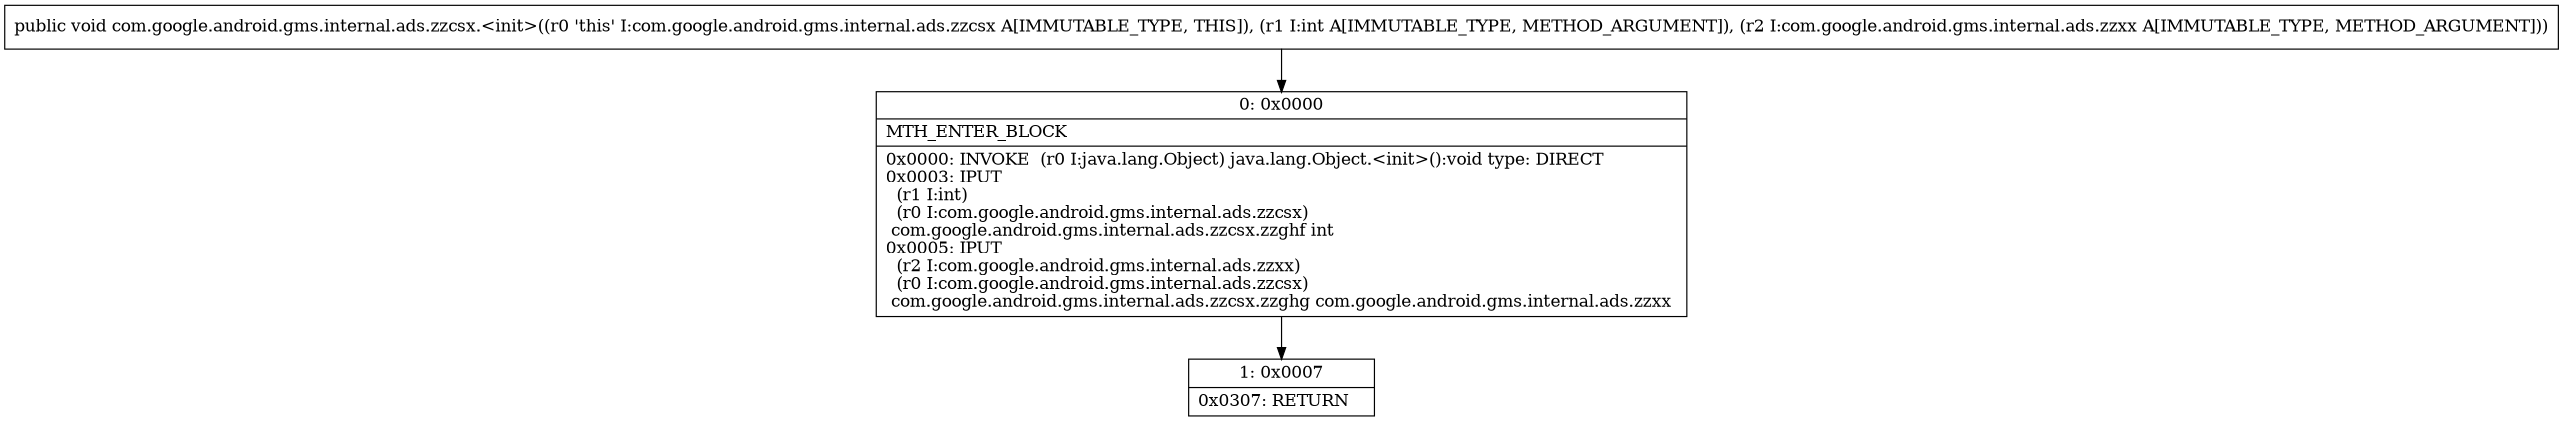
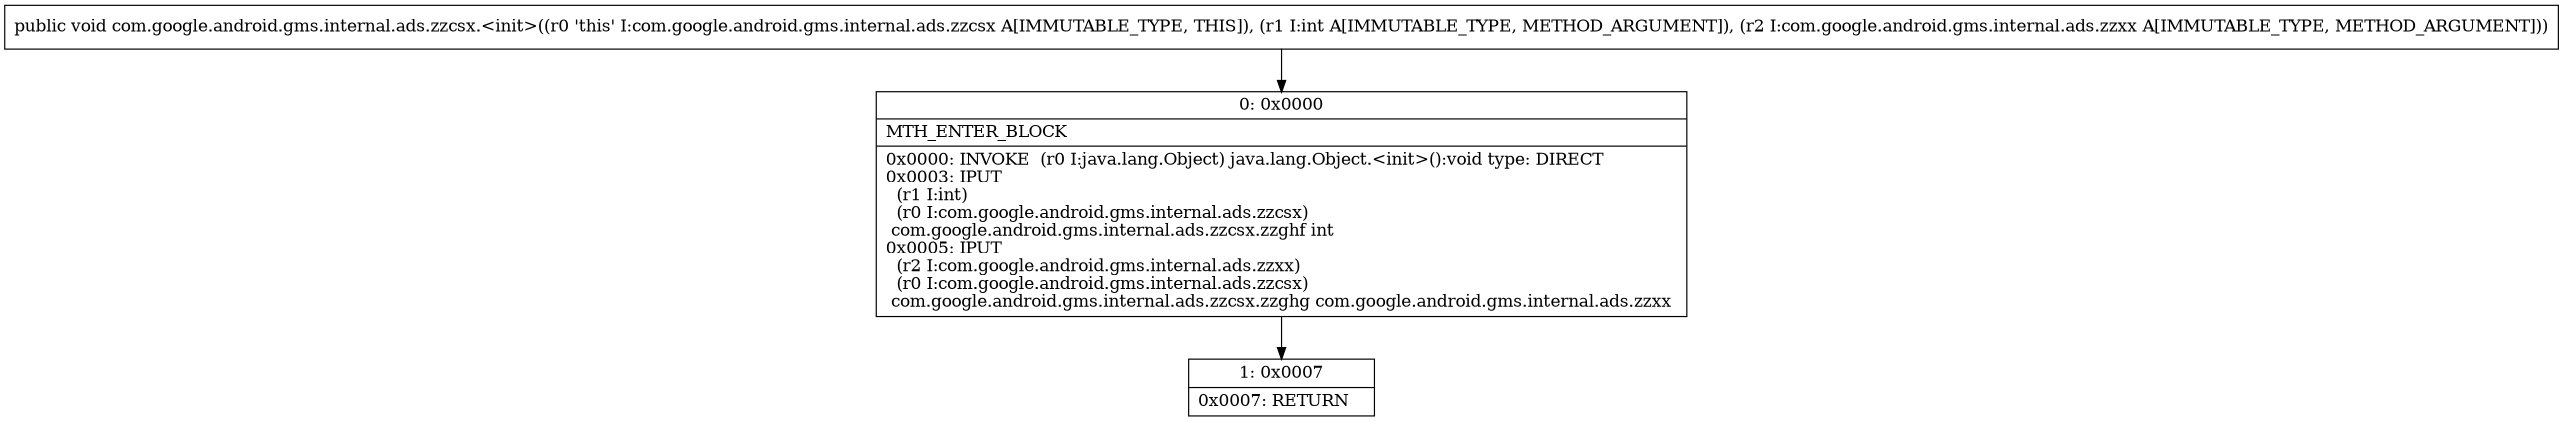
  digraph {
    node [shape=record]
    n1 [label="{0\:\ 0x0000|MTH_ENTER_BLOCK\l|0x0000: INVOKE  (r0 I:java.lang.Object) java.lang.Object.\<init\>():void type: DIRECT \l0x0003: IPUT  \l  (r1 I:int)\l  (r0 I:com.google.android.gms.internal.ads.zzcsx)\l com.google.android.gms.internal.ads.zzcsx.zzghf int \l0x0005: IPUT  \l  (r2 I:com.google.android.gms.internal.ads.zzxx)\l  (r0 I:com.google.android.gms.internal.ads.zzcsx)\l com.google.android.gms.internal.ads.zzcsx.zzghg com.google.android.gms.internal.ads.zzxx \l}"]
-   n2 [label="{1\:\ 0x0007|0x0307: RETURN   \l}"]
+   n2 [label="{1\:\ 0x0007|0x0007: RETURN   \l}"]
    n3 [label="{public void com.google.android.gms.internal.ads.zzcsx.\<init\>((r0 'this' I:com.google.android.gms.internal.ads.zzcsx A[IMMUTABLE_TYPE, THIS]), (r1 I:int A[IMMUTABLE_TYPE, METHOD_ARGUMENT]), (r2 I:com.google.android.gms.internal.ads.zzxx A[IMMUTABLE_TYPE, METHOD_ARGUMENT])) }"]
    n1 -> n2
    n3 -> n1
  }
